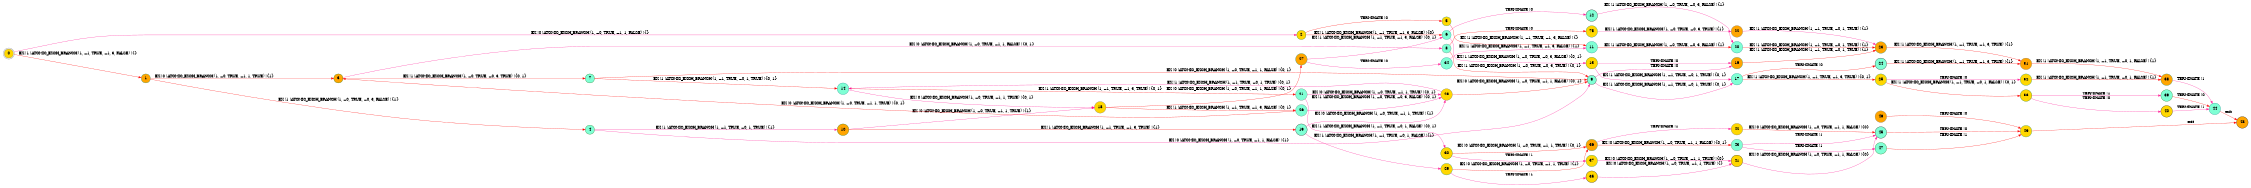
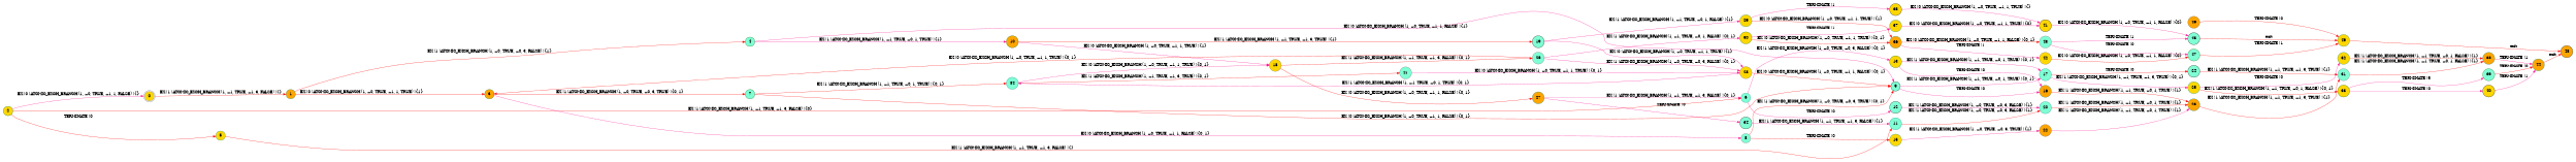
  digraph {
    rankdir=LR
    node [color=teal fillcolor=aquamarine shape=circle style=filled]
    edge [color=deeppink]
    0 [color=gray40 fillcolor=gold peripheries=2]
    1 [fillcolor=orange]
    2 [color=darkgreen fillcolor=gold]
    3 [color=darkgreen fillcolor=orange]
    4 [color=darkgreen]
    5 [fillcolor=gold]
    6
    7 [color=darkgreen]
    8 [color=gray40]
    9 [color=black]
    10 [color=darkgreen fillcolor=orange]
    11
    12 [color=black]
    13 [color=darkgreen fillcolor=gold]
-   14
-   15 [fillcolor=gold label=75]
+   14 [label=84]
+   15 [fillcolor=gold]
    16 [fillcolor=orange]
    17
    18 [color=gray40 fillcolor=gold]
    19 [color=black]
    20
    21 [color=gray40]
    22 [color=gray40 fillcolor=orange]
    23 [fillcolor=orange]
    24 [color=black]
    25 [fillcolor=gold]
    26 [color=gray40]
    27 [fillcolor=orange]
    28 [color=gray40 fillcolor=gold]
    29 [fillcolor=gold]
    30 [color=darkgreen fillcolor=gold]
-   31 [color=gray40 fillcolor=orange]
+   31 [color=gray40]
    32 [fillcolor=gold]
    33 [color=darkgreen fillcolor=gold]
-   34
+   34 [color=black]
    35 [color=black fillcolor=gold]
    36 [fillcolor=orange]
    37 [fillcolor=gold]
    38 [fillcolor=orange]
    39 [color=darkgreen]
    40 [color=black fillcolor=gold]
    41 [color=black fillcolor=gold]
    42 [color=gray40 fillcolor=gold]
    43 [color=gray40]
-   44
+   44 [fillcolor=orange]
    45 [color=black]
    47 [color=darkgreen]
    48 [color=black fillcolor=orange]
    49 [fillcolor=gold]
    46 [color=gray40 fillcolor=orange]
    0 -> 1 [color=red label="EX !1 !ATOMIC_EXCH_BRANCH (1, +1, TRUE, +1, 3, FALSE) !{}"]
-   0 -> 2 [label="EX !0 !ATOMIC_EXCH_BRANCH (1, +0, TRUE, +1, 1, FALSE) !{}"]
+   2 -> 0 [label="EX !0 !ATOMIC_EXCH_BRANCH (1, +0, TRUE, +1, 1, FALSE) !{}"]
    1 -> 3 [color=red label="EX !0 !ATOMIC_EXCH_BRANCH (1, +0, TRUE, +1, 1, TRUE) !{1}"]
    1 -> 4 [color=red label="EX !1 !ATOMIC_EXCH_BRANCH (1, +0, TRUE, +0, 3, FALSE) !{1}"]
    2 -> 5 [color=red label="TERMINATE !0"]
    2 -> 6 [color=red label="EX !1 !ATOMIC_EXCH_BRANCH (1, +1, TRUE, +1, 3, FALSE) !{0}"]
    3 -> 7 [color=red label="EX !1 !ATOMIC_EXCH_BRANCH (1, +0, TRUE, +0, 3, TRUE) !{0, 1}"]
    3 -> 8 [label="EX !0 !ATOMIC_EXCH_BRANCH (1, +0, TRUE, +1, 1, FALSE) !{0, 1}"]
    4 -> 9 [label="EX !0 !ATOMIC_EXCH_BRANCH (1, +0, TRUE, +1, 1, FALSE) !{1}"]
    4 -> 10 [label="EX !1 !ATOMIC_EXCH_BRANCH (1, +1, TRUE, +0, 1, TRUE) !{1}"]
    5 -> 11 [color=red label="EX !1 !ATOMIC_EXCH_BRANCH (1, +1, TRUE, +1, 3, FALSE) !{}"]
    6 -> 12 [label="TERMINATE !0"]
    6 -> 13 [label="EX !1 !ATOMIC_EXCH_BRANCH (1, +0, TRUE, +0, 3, FALSE) !{0, 1}"]
    7 -> 9 [color=red label="EX !0 !ATOMIC_EXCH_BRANCH (1, +0, TRUE, +1, 1, FALSE) !{0, 1}"]
    7 -> 14 [color=red label="EX !1 !ATOMIC_EXCH_BRANCH (1, +1, TRUE, +0, 1, TRUE) !{0, 1}"]
    8 -> 9 [color=red label="EX !1 !ATOMIC_EXCH_BRANCH (1, +0, TRUE, +0, 3, TRUE) !{0, 1}"]
    8 -> 15 [color=red label="TERMINATE !0"]
    9 -> 16 [label="TERMINATE !0"]
    9 -> 17 [label="EX !1 !ATOMIC_EXCH_BRANCH (1, +1, TRUE, +0, 1, TRUE) !{0, 1}"]
    10 -> 18 [label="EX !0 !ATOMIC_EXCH_BRANCH (1, +0, TRUE, +1, 1, TRUE) !{1}"]
    10 -> 19 [color=red label="EX !1 !ATOMIC_EXCH_BRANCH (1, +1, TRUE, +1, 3, TRUE) !{1}"]
    11 -> 20 [color=red label="EX !1 !ATOMIC_EXCH_BRANCH (1, +0, TRUE, +0, 3, FALSE) !{1}"]
    12 -> 20 [label="EX !1 !ATOMIC_EXCH_BRANCH (1, +0, TRUE, +0, 3, FALSE) !{1}"]
    13 -> 16 [label="TERMINATE !0"]
    13 -> 17 [label="EX !1 !ATOMIC_EXCH_BRANCH (1, +1, TRUE, +0, 1, TRUE) !{0, 1}"]
    14 -> 18 [label="EX !0 !ATOMIC_EXCH_BRANCH (1, +0, TRUE, +1, 1, TRUE) !{0, 1}"]
    14 -> 21 [color=red label="EX !1 !ATOMIC_EXCH_BRANCH (1, +1, TRUE, +1, 3, TRUE) !{0, 1}"]
    15 -> 22 [label="EX !1 !ATOMIC_EXCH_BRANCH (1, +0, TRUE, +0, 3, TRUE) !{1}"]
    16 -> 23 [color=red label="EX !1 !ATOMIC_EXCH_BRANCH (1, +1, TRUE, +0, 1, TRUE) !{1}"]
    17 -> 24 [color=red label="TERMINATE !0"]
-   17 -> 25 [color=red label="EX !1 !ATOMIC_EXCH_BRANCH (1, +1, TRUE, +1, 3, TRUE) !{0, 1}"]
+   17 -> 25 [label="EX !1 !ATOMIC_EXCH_BRANCH (1, +1, TRUE, +1, 3, TRUE) !{0, 1}"]
    18 -> 26 [color=red label="EX !1 !ATOMIC_EXCH_BRANCH (1, +1, TRUE, +1, 3, FALSE) !{0, 1}"]
    18 -> 27 [color=red label="EX !0 !ATOMIC_EXCH_BRANCH (1, +0, TRUE, +1, 1, FALSE) !{0, 1}"]
    19 -> 28 [label="EX !0 !ATOMIC_EXCH_BRANCH (1, +0, TRUE, +1, 1, TRUE) !{1}"]
    19 -> 29 [label="EX !1 !ATOMIC_EXCH_BRANCH (1, +1, TRUE, +0, 1, FALSE) !{1}"]
    20 -> 23 [color=red label="EX !1 !ATOMIC_EXCH_BRANCH (1, +1, TRUE, +0, 1, TRUE) !{1}"]
    21 -> 28 [label="EX !0 !ATOMIC_EXCH_BRANCH (1, +0, TRUE, +1, 1, TRUE) !{0, 1}"]
-   21 -> 30 [label="EX !1 !ATOMIC_EXCH_BRANCH (1, +1, TRUE, +0, 1, FALSE) !{0, 1}"]
+   26 -> 30 [label="EX !1 !ATOMIC_EXCH_BRANCH (1, +1, TRUE, +0, 1, FALSE) !{0, 1}"]
    22 -> 23 [label="EX !1 !ATOMIC_EXCH_BRANCH (1, +1, TRUE, +0, 1, TRUE) !{1}"]
    23 -> 31 [color=red label="EX !1 !ATOMIC_EXCH_BRANCH (1, +1, TRUE, +1, 3, TRUE) !{1}"]
    24 -> 31 [color=red label="EX !1 !ATOMIC_EXCH_BRANCH (1, +1, TRUE, +1, 3, TRUE) !{1}"]
    25 -> 32 [label="TERMINATE !0"]
    25 -> 33 [color=red label="EX !1 !ATOMIC_EXCH_BRANCH (1, +1, TRUE, +0, 1, FALSE) !{0, 1}"]
    26 -> 3 [color=red label="EX !0 !ATOMIC_EXCH_BRANCH (1, +0, TRUE, +1, 1, TRUE) !{0, 1}"]
    26 -> 28 [label="EX !1 !ATOMIC_EXCH_BRANCH (1, +0, TRUE, +0, 3, FALSE) !{0, 1}"]
    27 -> 6 [label="EX !1 !ATOMIC_EXCH_BRANCH (1, +1, TRUE, +1, 3, FALSE) !{0, 1}"]
    27 -> 34 [label="TERMINATE !0"]
    28 -> 9 [color=red label="EX !0 !ATOMIC_EXCH_BRANCH (1, +0, TRUE, +1, 1, FALSE) !{0, 1}"]
    28 -> 14 [label="EX !1 !ATOMIC_EXCH_BRANCH (1, +1, TRUE, +0, 1, TRUE) !{0, 1}"]
    29 -> 35 [label="TERMINATE !1"]
    29 -> 36 [color=red label="EX !0 !ATOMIC_EXCH_BRANCH (1, +0, TRUE, +1, 1, TRUE) !{1}"]
    30 -> 36 [color=red label="EX !0 !ATOMIC_EXCH_BRANCH (1, +0, TRUE, +1, 1, TRUE) !{0, 1}"]
    30 -> 37 [label="TERMINATE !1"]
    31 -> 38 [color=red label="EX !1 !ATOMIC_EXCH_BRANCH (1, +1, TRUE, +0, 1, FALSE) !{1}"]
    32 -> 38 [color=red label="EX !1 !ATOMIC_EXCH_BRANCH (1, +1, TRUE, +0, 1, FALSE) !{1}"]
-   33 -> 39 [label="TERMINATE !1"]
+   33 -> 39 [label="TERMINATE !5"]
    33 -> 40 [label="TERMINATE !0"]
    34 -> 11 [label="EX !1 !ATOMIC_EXCH_BRANCH (1, +1, TRUE, +1, 3, FALSE) !{1}"]
    35 -> 41 [label="EX !0 !ATOMIC_EXCH_BRANCH (1, +0, TRUE, +1, 1, TRUE) !{}"]
    36 -> 42 [label="TERMINATE !1"]
    36 -> 43 [color=red label="EX !0 !ATOMIC_EXCH_BRANCH (1, +0, TRUE, +1, 1, FALSE) !{0, 1}"]
    37 -> 41 [label="EX !0 !ATOMIC_EXCH_BRANCH (1, +0, TRUE, +1, 1, TRUE) !{0}"]
    38 -> 44 [label="TERMINATE !1"]
    39 -> 44 [color=red label="TERMINATE !0"]
    40 -> 44 [label="TERMINATE !1"]
    41 -> 45 [label="EX !0 !ATOMIC_EXCH_BRANCH (1, +0, TRUE, +1, 1, FALSE) !{0}"]
-   42 -> 45 [color=red label="EX !0 !ATOMIC_EXCH_BRANCH (1, +0, TRUE, +1, 1, FALSE) !{0}"]
+   42 -> 47 [color=red label="EX !0 !ATOMIC_EXCH_BRANCH (1, +0, TRUE, +1, 1, FALSE) !{0}"]
    43 -> 45 [label="TERMINATE !1"]
-   43 -> 47 [label="TERMINATE !1"]
+   43 -> 47 [label="TERMINATE !0"]
    44 -> 48 [color=red label=exit]
-   45 -> 49 [color=red label="TERMINATE !0"]
+   45 -> 49 [color=red label=exit]
    47 -> 49 [color=red label="TERMINATE !1"]
    49 -> 48 [color=red label=exit]
    46 -> 49 [color=red label="TERMINATE !0"]
  }
